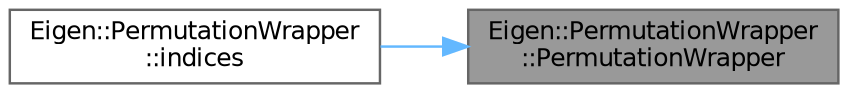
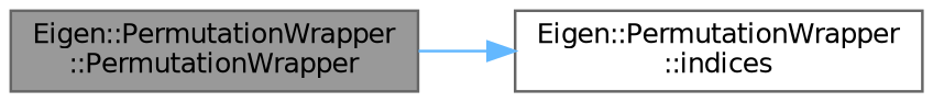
  digraph {
    rankdir=LR
    node [fontname=Helvetica fontsize=10 shape=box style=filled]
    n1 [color=gray40 fillcolor=grey60 fontcolor=black height=0.2 label="Eigen::PermutationWrapper\l::PermutationWrapper" width=0.4]
    n2 [color=grey40 fillcolor=white height=0.2 label="Eigen::PermutationWrapper\l::indices" width=0.4]
-   n2 -> n1 [color=steelblue1 fontname=Helvetica fontsize=10 labelfontname=Helvetica labelfontsize=10 style=solid]
+   n1 -> n2 [color=steelblue1 fontname=Helvetica fontsize=10 labelfontname=Helvetica labelfontsize=10 style=solid]
  }
